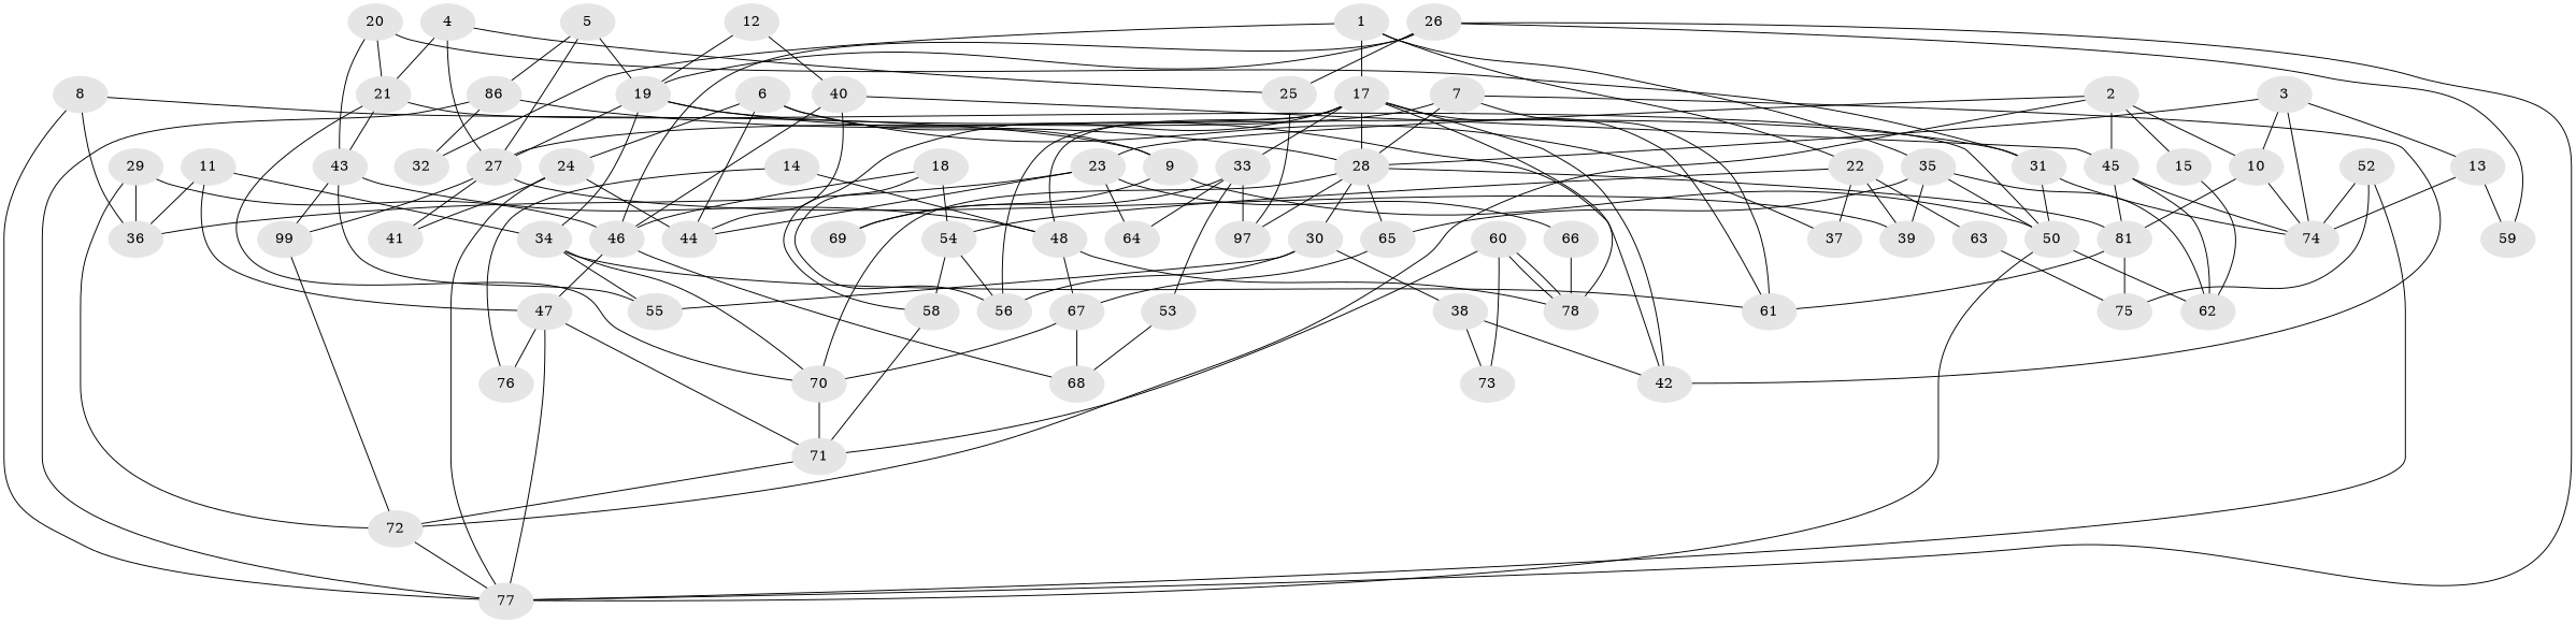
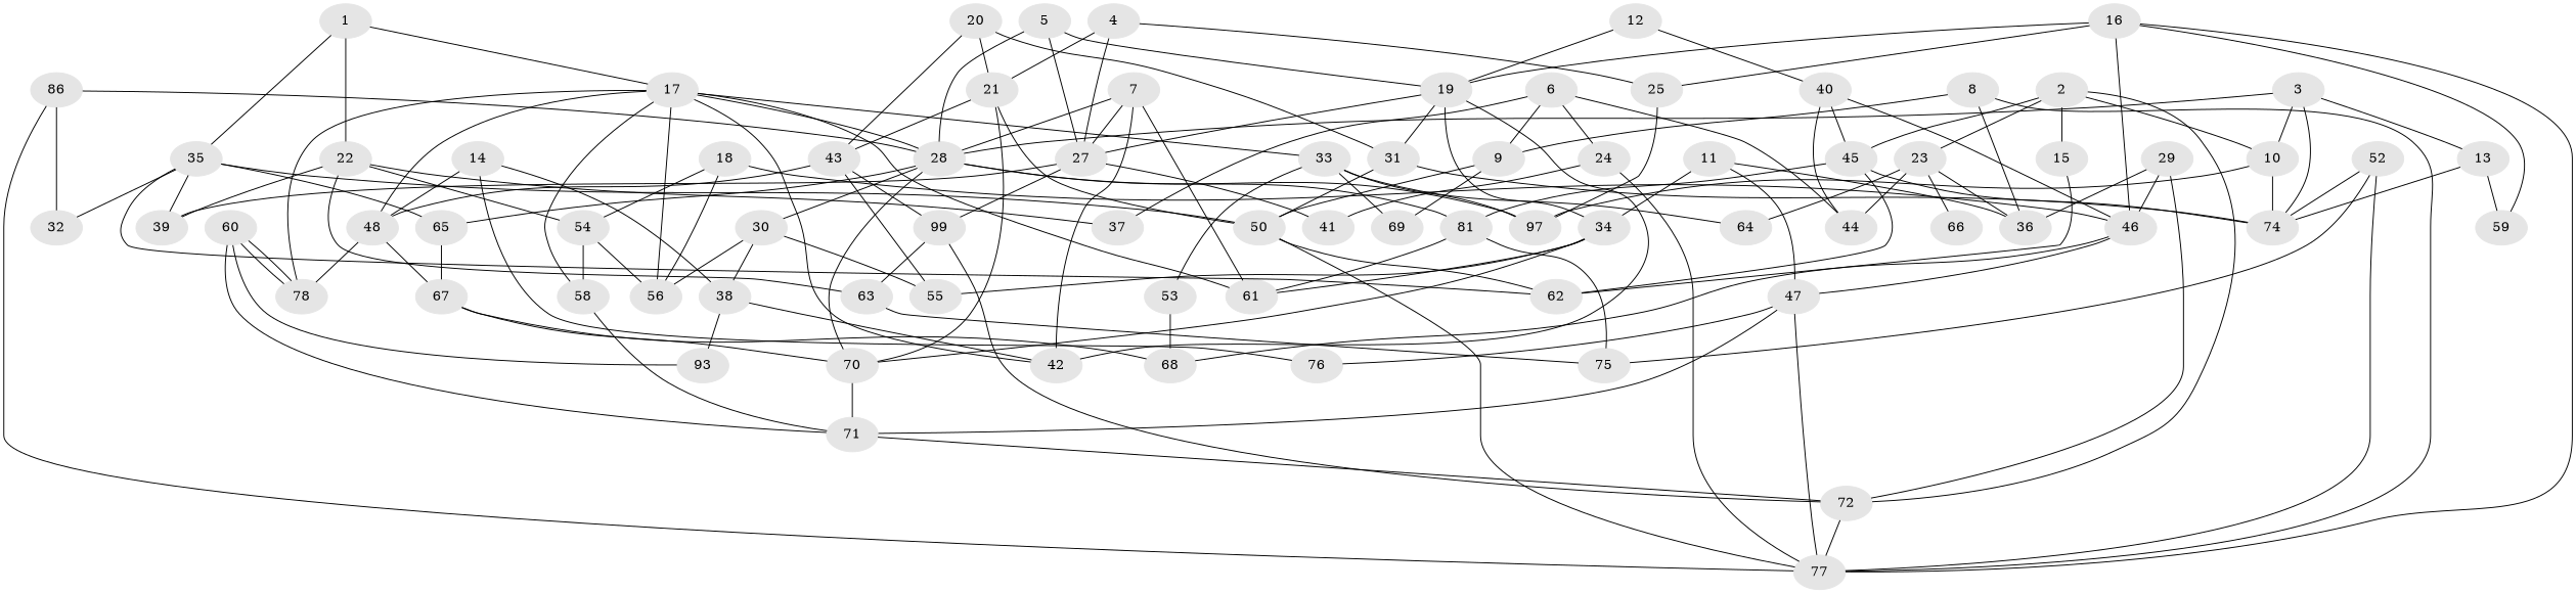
  graph {
    node [color=gray90 style=filled]
    1
    17
    22
    32
    35
    28
    42
    61
    48
    33
    56
    58
    78
    37
    54
    39
    63
    50
    62
    65
    2
    10
    15
    23
    45
    72
    74
    n28 [label=81]
    44
    36
    64
    66
    77
    3
    13
    59
    70
    n38 [label=97]
    30
    4
    21
    25
    27
    43
    41
    n46 [label=99]
    5
    19
    n49 [label=86]
    34
    31
    6
    9
    24
    69
    7
    8
    75
    11
    47
    55
    76
    71
    12
    40
    46
    14
    38
-   73
+   73 [label=93]
    67
-   16 [label=26]
+   16
    68
    53
    18
    20
    29
    52
    60
    1 -- 17
    1 -- 22
-   1 -- 32
+   35 -- 32
    1 -- 35
    17 -- 28
    17 -- 42
    17 -- 61
    17 -- 48
    17 -- 33
    17 -- 56
    17 -- 58
    17 -- 78
    22 -- 37
    22 -- 54
    22 -- 39
    22 -- 63
    35 -- 39
    35 -- 50
    35 -- 62
    35 -- 65
    28 -- 65
    28 -- n28
    28 -- 70
    28 -- n38
    28 -- 30
    48 -- 78
    48 -- 67
    33 -- 64
    33 -- n38
    33 -- 69
    33 -- 53
    58 -- 71
    54 -- 56
    54 -- 58
    63 -- 75
    50 -- 62
    50 -- 77
    65 -- 67
    2 -- 10
    2 -- 15
    2 -- 23
    2 -- 45
    2 -- 72
    10 -- 74
-   10 -- n28
+   10 -- n38
    15 -- 62
    23 -- 44
    23 -- 36
    23 -- 64
    23 -- 66
    45 -- 62
    45 -- 74
    45 -- n28
    72 -- 77
    n28 -- 61
    n28 -- 75
-   66 -- 78
    3 -- 28
    3 -- 10
    3 -- 74
    3 -- 13
    13 -- 74
    13 -- 59
    70 -- 71
    30 -- 56
    30 -- 55
    30 -- 38
    4 -- 21
    4 -- 25
    4 -- 27
    21 -- 50
    21 -- 70
    21 -- 43
    25 -- n38
    27 -- 39
    27 -- 41
    27 -- n46
    43 -- 48
    43 -- n46
    43 -- 55
+   n46 -- 63
    n46 -- 72
    5 -- 27
    5 -- 19
-   5 -- n49
+   5 -- 28
    19 -- 42
    19 -- 27
    19 -- 34
    19 -- 31
    n49 -- 32
    n49 -- 28
    n49 -- 77
    34 -- 61
    34 -- 70
    34 -- 55
    31 -- 50
    31 -- 74
    6 -- 37
    6 -- 44
    6 -- 9
    6 -- 24
    9 -- 50
    9 -- 69
-   24 -- 44
    24 -- 77
    24 -- 41
    7 -- 28
    7 -- 42
    7 -- 61
    7 -- 27
    8 -- 36
    8 -- 77
    8 -- 9
    11 -- 36
    11 -- 34
    11 -- 47
    47 -- 77
    47 -- 76
    47 -- 71
    71 -- 72
    12 -- 19
    12 -- 40
    40 -- 45
    40 -- 44
    40 -- 46
    46 -- 47
    46 -- 68
    14 -- 48
    14 -- 76
+   14 -- 38
    38 -- 42
    38 -- 73
    67 -- 70
    67 -- 68
    16 -- 77
    16 -- 59
    16 -- 25
    16 -- 19
    16 -- 46
    53 -- 68
    18 -- 56
    18 -- 54
    18 -- 46
    20 -- 21
    20 -- 43
    20 -- 31
    29 -- 72
    29 -- 36
    29 -- 46
    52 -- 74
    52 -- 77
    52 -- 75
    60 -- 78
    60 -- 78
    60 -- 71
    60 -- 73
  }
